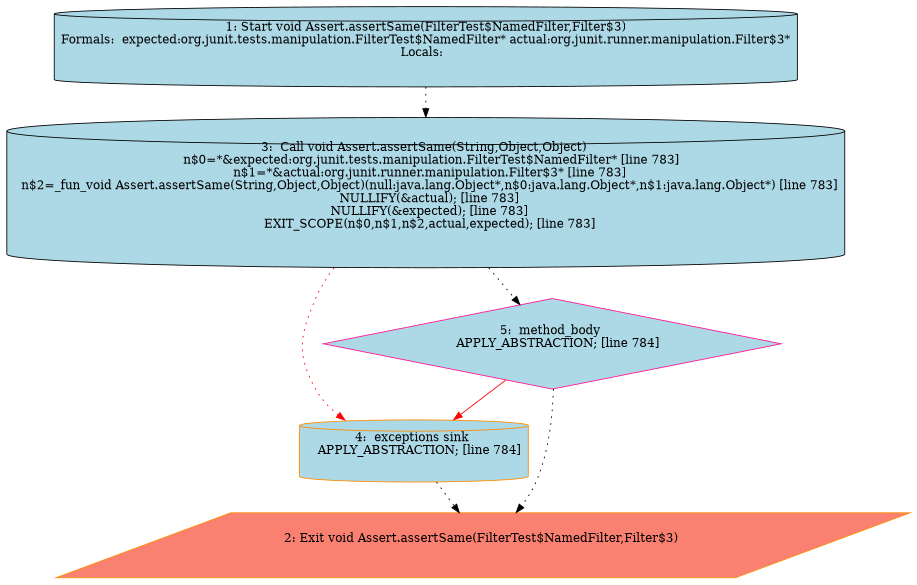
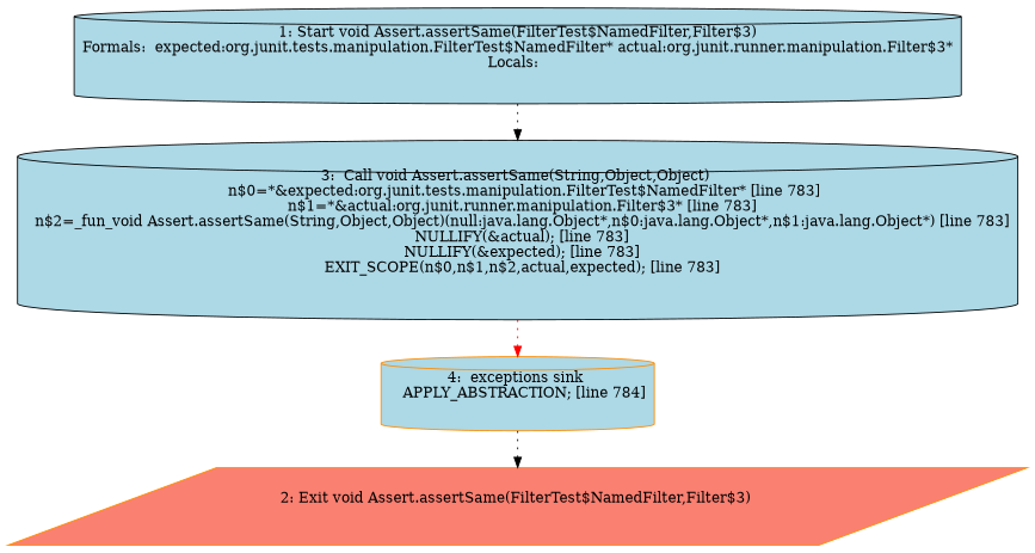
  digraph {
    node [color=black style=filled fillcolor=lightblue shape=cylinder]
    edge [style=dotted]
    n1 [label="1: Start void Assert.assertSame(FilterTest$NamedFilter,Filter$3)\nFormals:  expected:org.junit.tests.manipulation.FilterTest$NamedFilter* actual:org.junit.runner.manipulation.Filter$3*\nLocals:  \n  "]
    n2 [label="3:  Call void Assert.assertSame(String,Object,Object) \n   n$0=*&expected:org.junit.tests.manipulation.FilterTest$NamedFilter* [line 783]\n  n$1=*&actual:org.junit.runner.manipulation.Filter$3* [line 783]\n  n$2=_fun_void Assert.assertSame(String,Object,Object)(null:java.lang.Object*,n$0:java.lang.Object*,n$1:java.lang.Object*) [line 783]\n  NULLIFY(&actual); [line 783]\n  NULLIFY(&expected); [line 783]\n  EXIT_SCOPE(n$0,n$1,n$2,actual,expected); [line 783]\n "]
-   n3 [label="5:  method_body \n   APPLY_ABSTRACTION; [line 784]\n " shape=diamond color=deeppink]
    n4 [label="4:  exceptions sink \n   APPLY_ABSTRACTION; [line 784]\n " color=darkorange]
    n5 [color=darkorange label="2: Exit void Assert.assertSame(FilterTest$NamedFilter,Filter$3) \n  " fillcolor=salmon shape=parallelogram]
    n1 -> n2
-   n2 -> n3
    n2 -> n4 [color=red]
-   n3 -> n4 [color=red style=solid]
-   n3 -> n5
    n4 -> n5
  }
